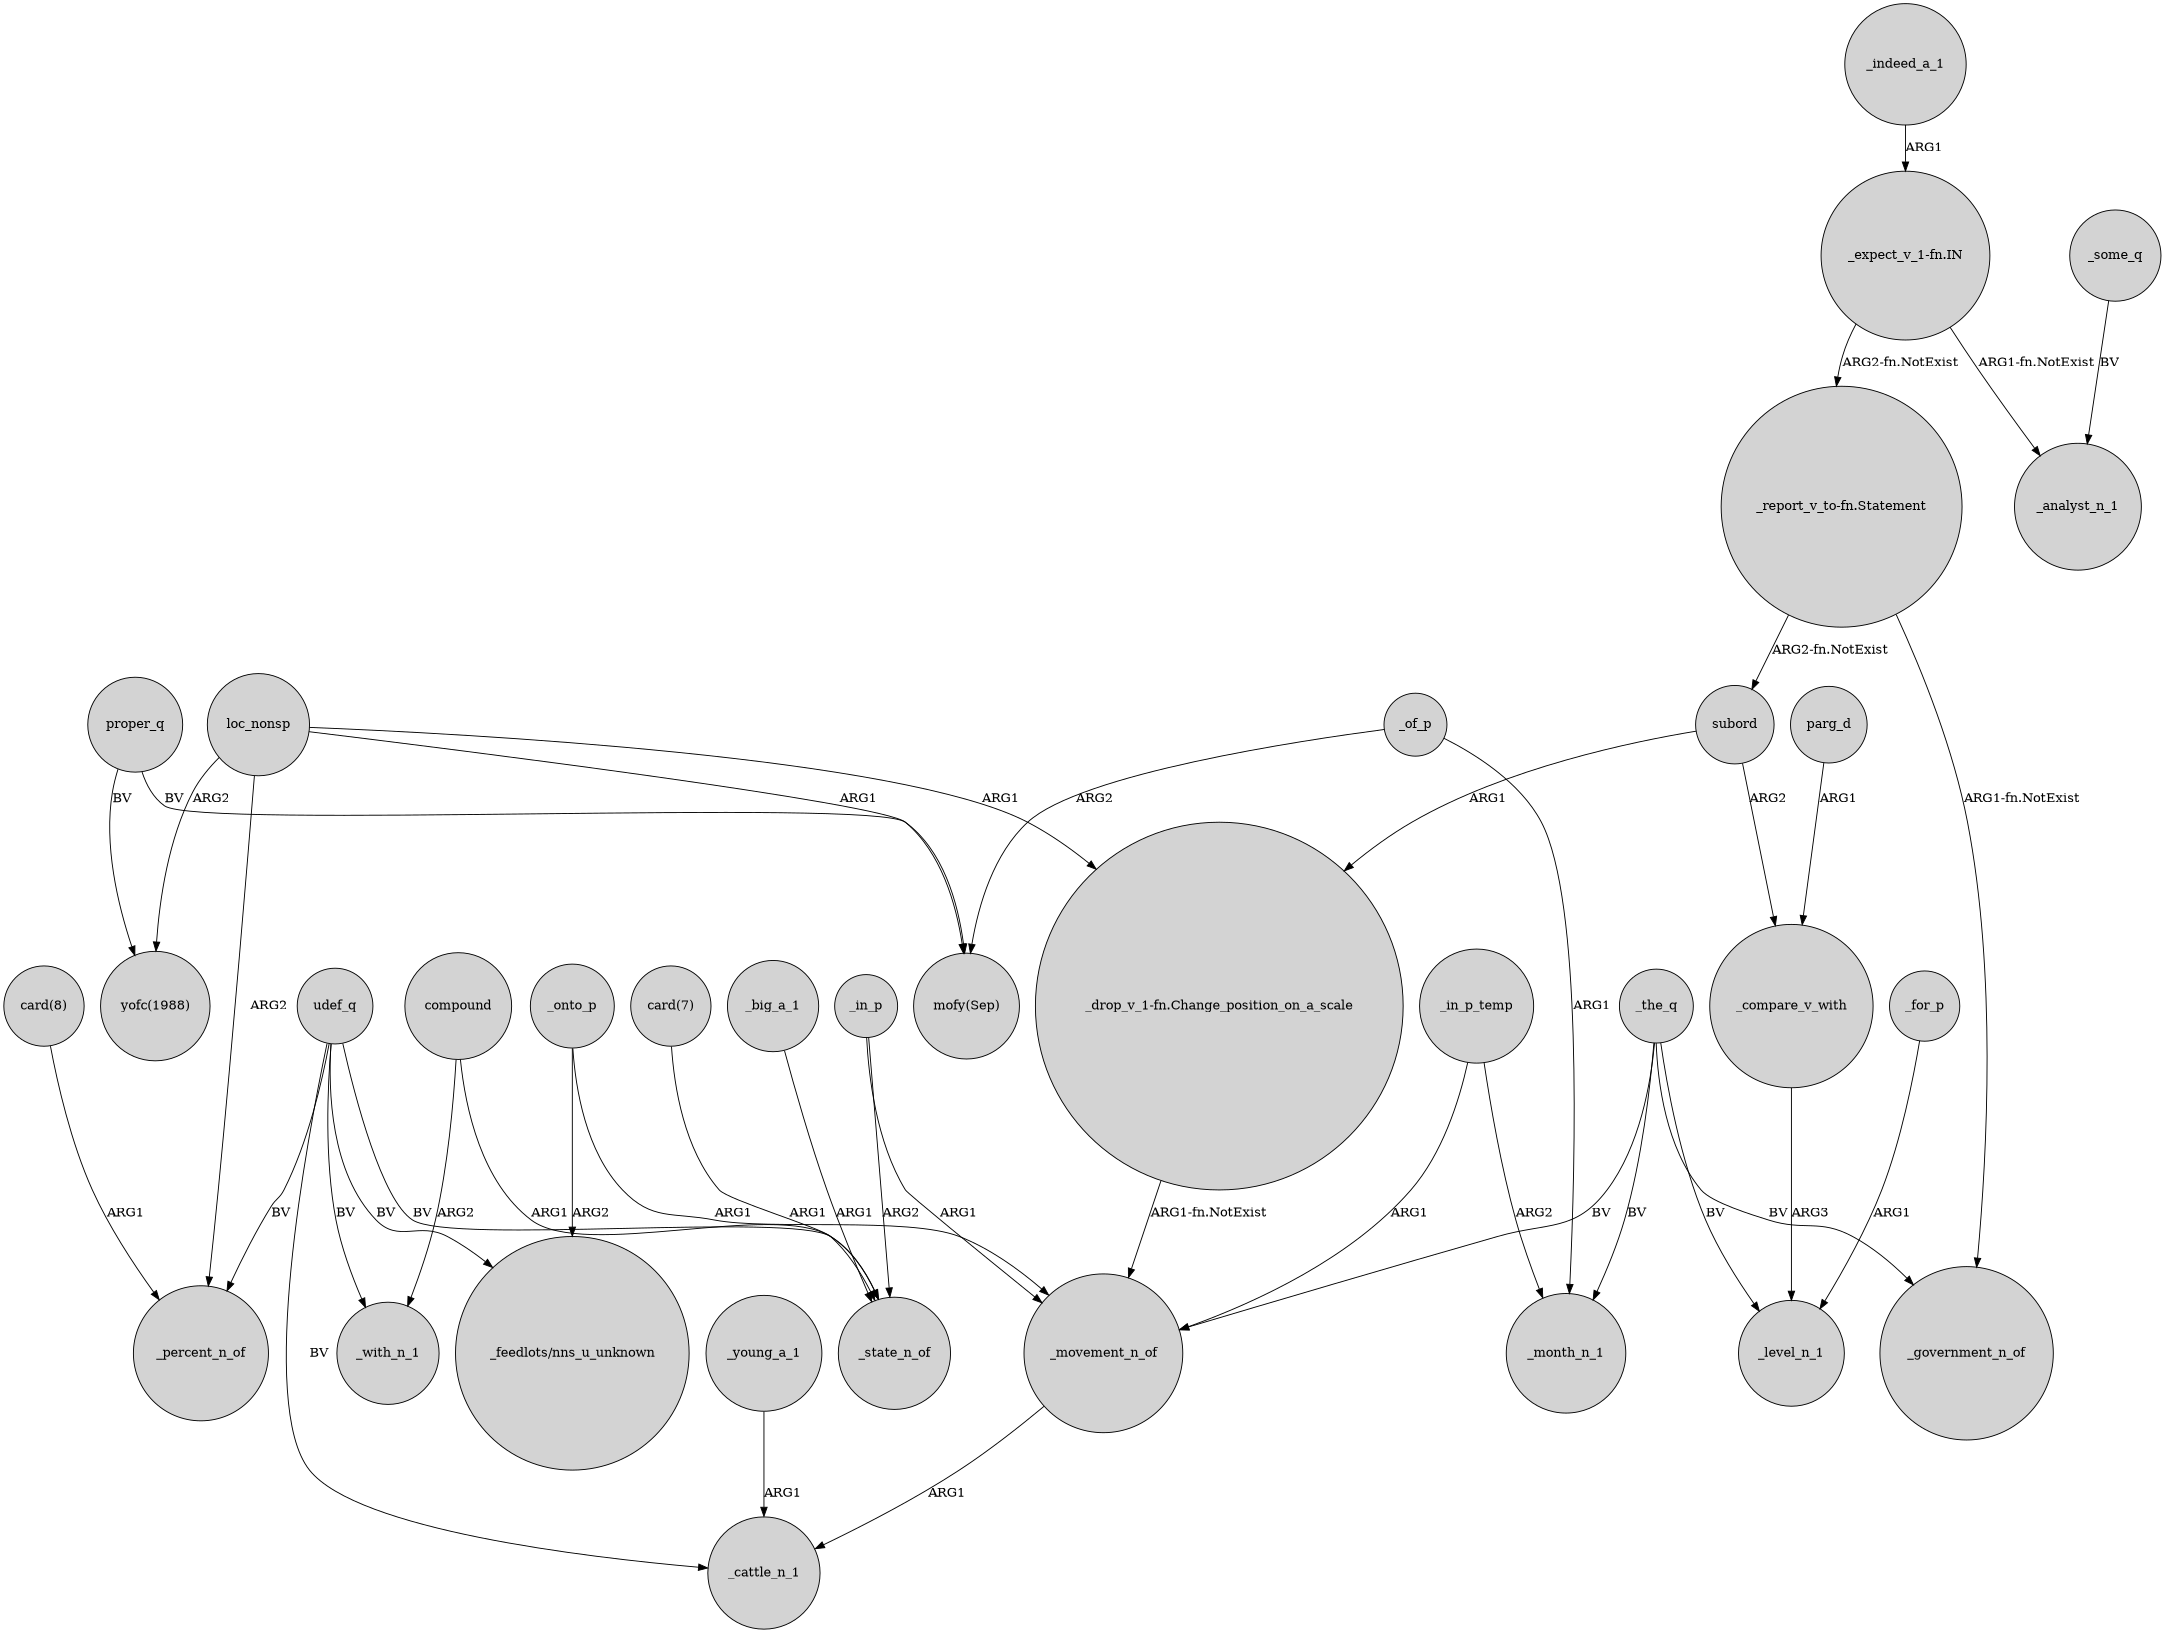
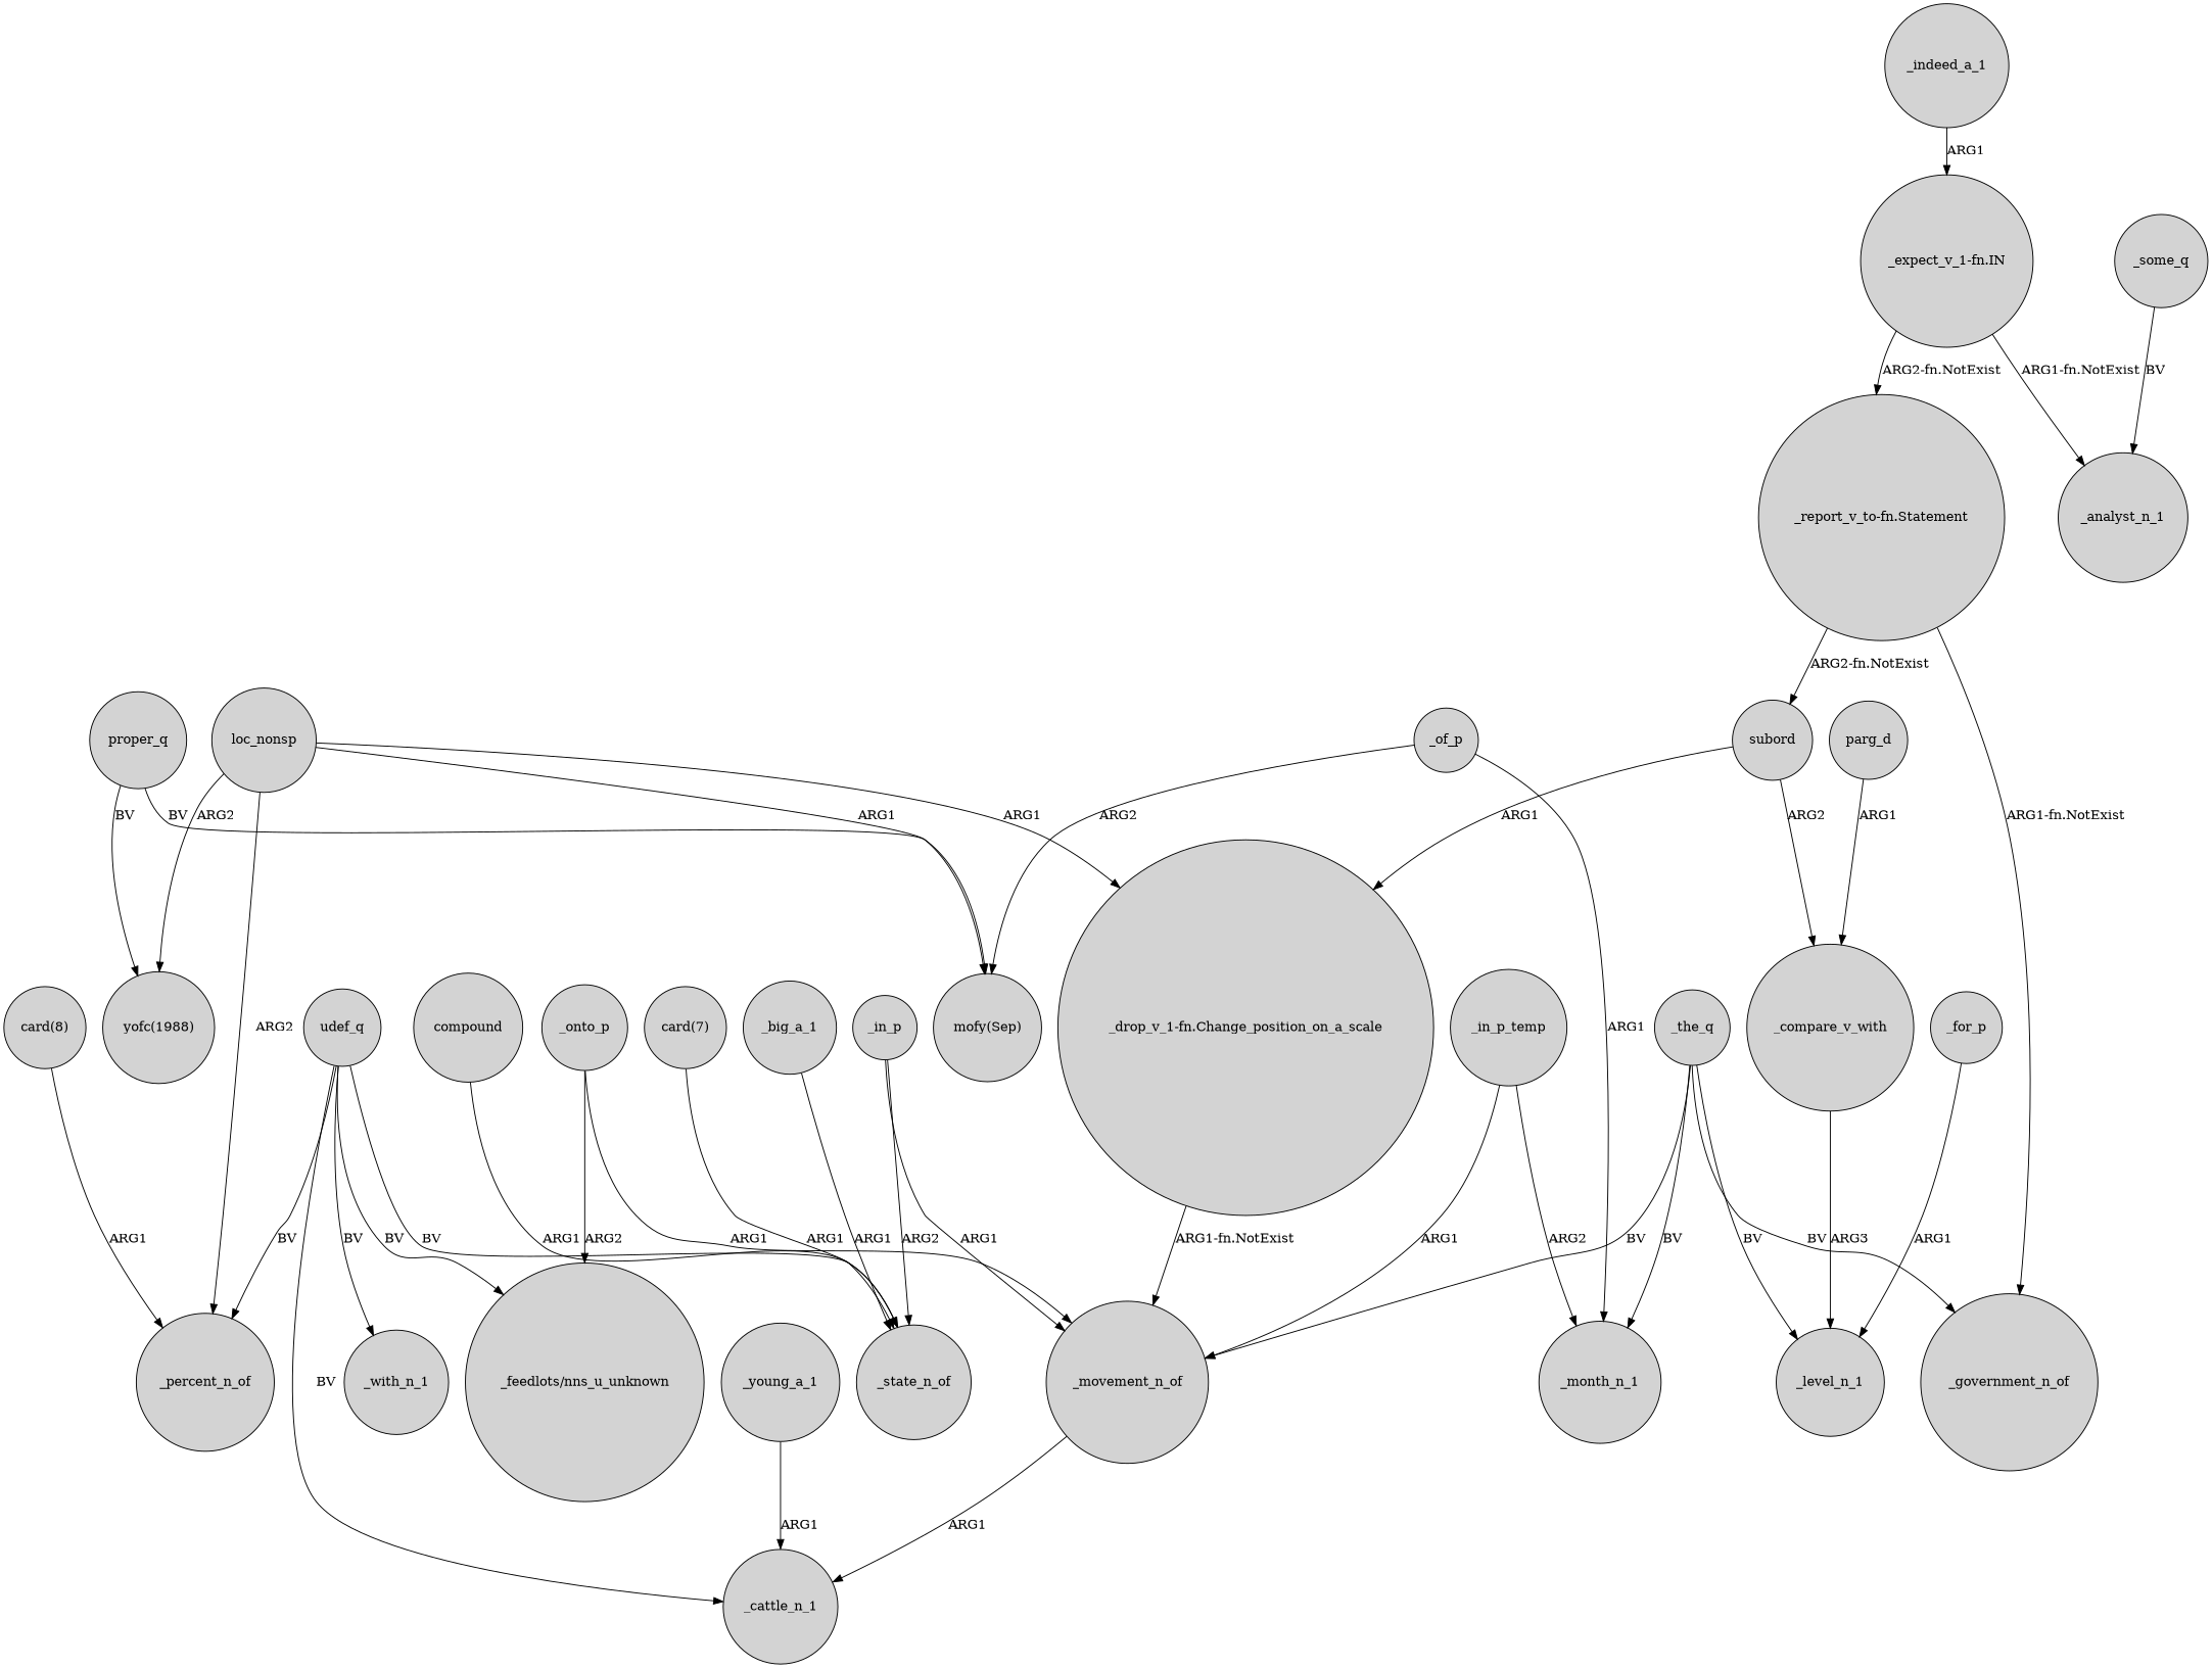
  digraph {
    node [shape=circle style=filled]
    _of_p
    "mofy(Sep)"
    _month_n_1
    _big_a_1
    _state_n_of
    udef_q
    "_feedlots/nns_u_unknown"
    _cattle_n_1
    _percent_n_of
    n10 [label=_with_n_1]
    _in_p_temp
    _movement_n_of
    parg_d
    _compare_v_with
    _level_n_1
    _onto_p
    proper_q
    "yofc(1988)"
    _in_p
    _the_q
    _government_n_of
    loc_nonsp
    "_drop_v_1-fn.Change_position_on_a_scale"
    "_report_v_to-fn.Statement"
    subord
    "card(7)"
    _young_a_1
    "_expect_v_1-fn.IN"
    _analyst_n_1
    _some_q
    compound
    _for_p
    "card(8)"
    _indeed_a_1
    _of_p -> "mofy(Sep)" [label=ARG2]
    _of_p -> _month_n_1 [label=ARG1]
    _big_a_1 -> _state_n_of [label=ARG1]
    udef_q -> _state_n_of [label=BV]
    udef_q -> "_feedlots/nns_u_unknown" [label=BV]
    udef_q -> _cattle_n_1 [label=BV]
    udef_q -> _percent_n_of [label=BV]
    udef_q -> n10 [label=BV]
    _in_p_temp -> _month_n_1 [label=ARG2]
    _in_p_temp -> _movement_n_of [label=ARG1]
    _movement_n_of -> _cattle_n_1 [label=ARG1]
    parg_d -> _compare_v_with [label=ARG1]
    _compare_v_with -> _level_n_1 [label=ARG3]
    _onto_p -> "_feedlots/nns_u_unknown" [label=ARG2]
    _onto_p -> _movement_n_of [label=ARG1]
    proper_q -> "mofy(Sep)" [label=BV]
    proper_q -> "yofc(1988)" [label=BV]
    _in_p -> _state_n_of [label=ARG2]
    _in_p -> _movement_n_of [label=ARG1]
    _the_q -> _month_n_1 [label=BV]
    _the_q -> _movement_n_of [label=BV]
    _the_q -> _level_n_1 [label=BV]
    _the_q -> _government_n_of [label=BV]
    loc_nonsp -> "mofy(Sep)" [label=ARG1]
    loc_nonsp -> _percent_n_of [label=ARG2]
    loc_nonsp -> "yofc(1988)" [label=ARG2]
    loc_nonsp -> "_drop_v_1-fn.Change_position_on_a_scale" [label=ARG1]
    "_drop_v_1-fn.Change_position_on_a_scale" -> _movement_n_of [label="ARG1-fn.NotExist"]
    "_report_v_to-fn.Statement" -> _government_n_of [label="ARG1-fn.NotExist"]
    "_report_v_to-fn.Statement" -> subord [label="ARG2-fn.NotExist"]
    subord -> _compare_v_with [label=ARG2]
    subord -> "_drop_v_1-fn.Change_position_on_a_scale" [label=ARG1]
    "card(7)" -> _state_n_of [label=ARG1]
    _young_a_1 -> _cattle_n_1 [label=ARG1]
    "_expect_v_1-fn.IN" -> "_report_v_to-fn.Statement" [label="ARG2-fn.NotExist"]
    "_expect_v_1-fn.IN" -> _analyst_n_1 [label="ARG1-fn.NotExist"]
    _some_q -> _analyst_n_1 [label=BV]
    compound -> _state_n_of [label=ARG1]
-   compound -> n10 [label=ARG2]
    _for_p -> _level_n_1 [label=ARG1]
    "card(8)" -> _percent_n_of [label=ARG1]
    _indeed_a_1 -> "_expect_v_1-fn.IN" [label=ARG1]
  }
